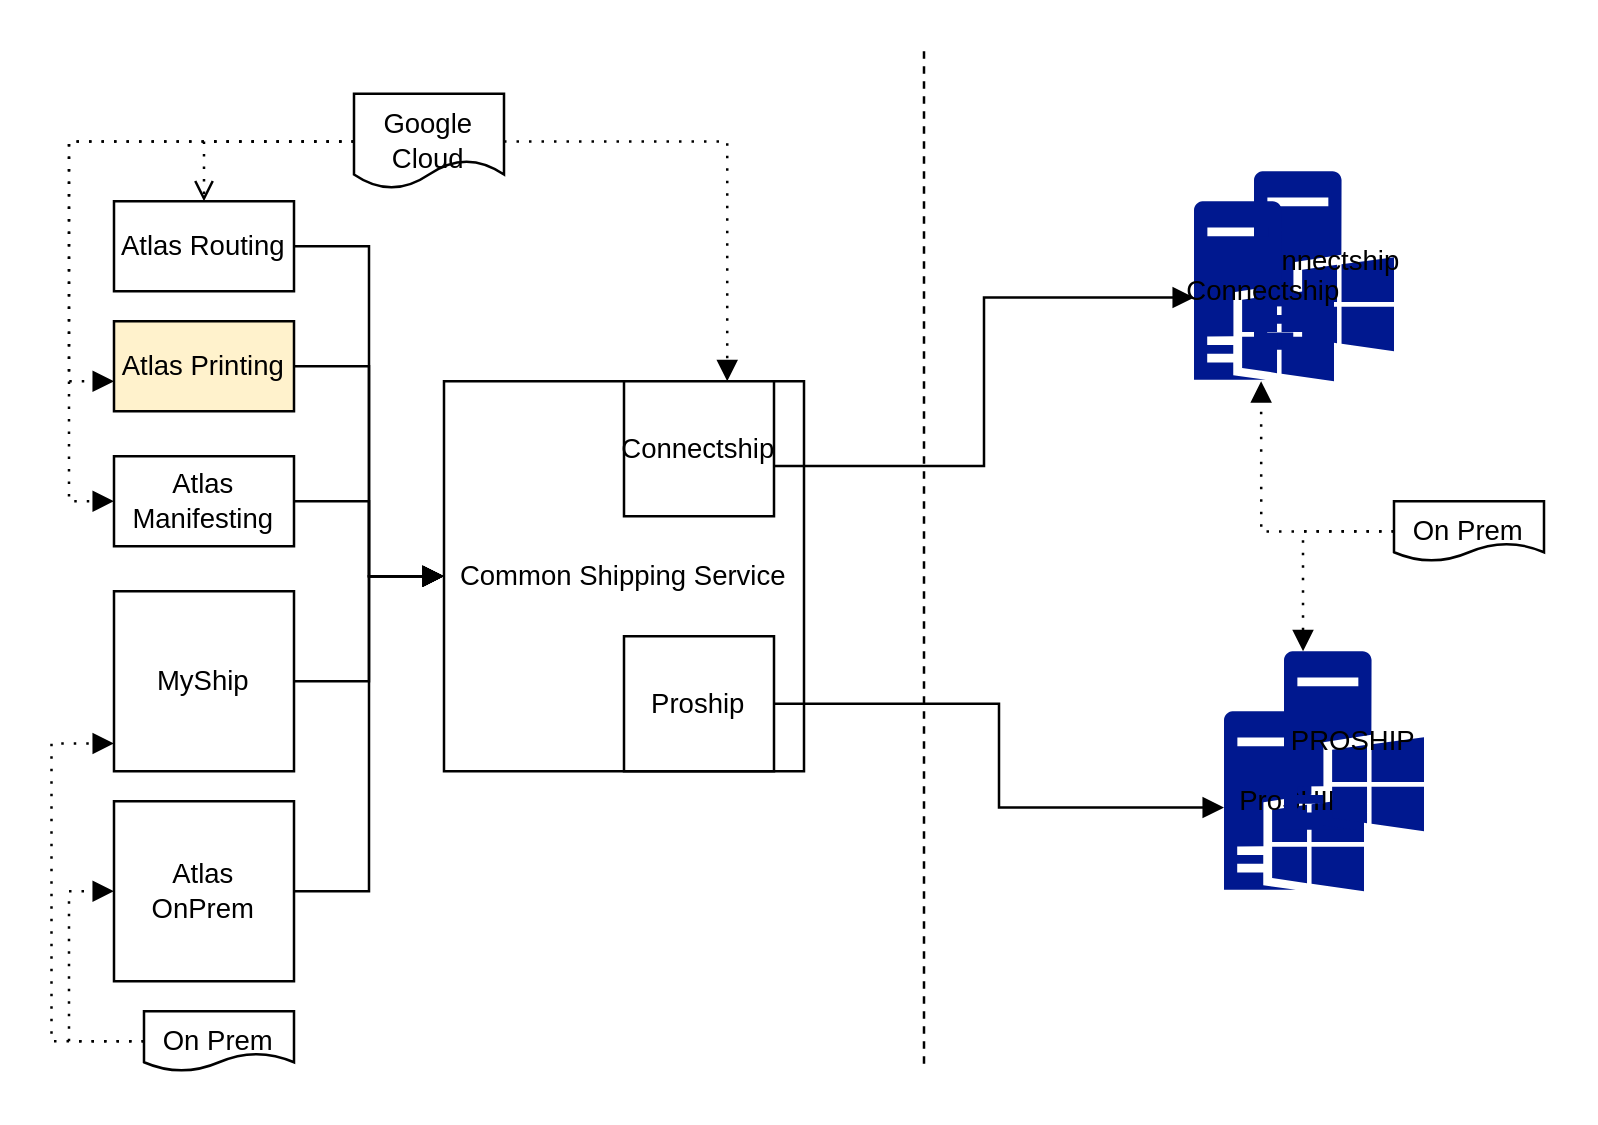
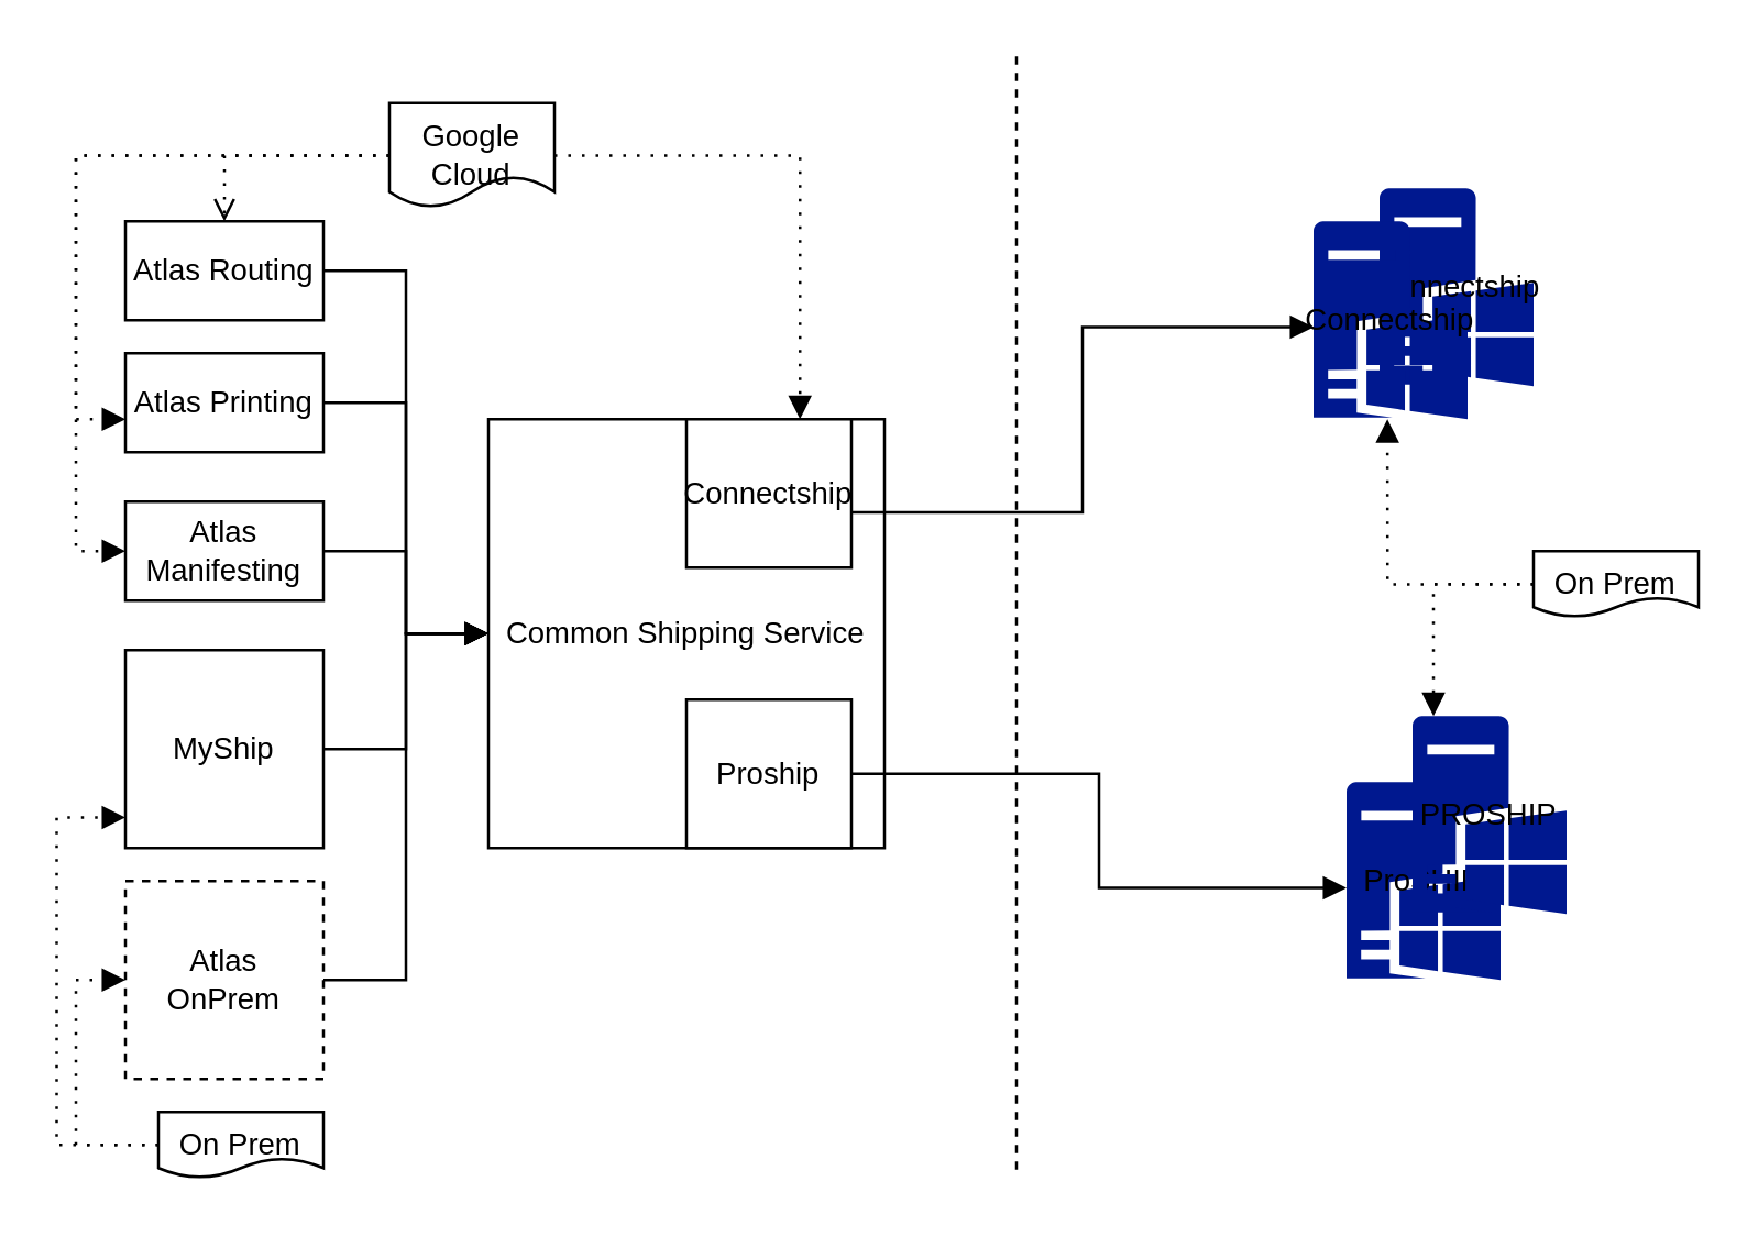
  <mxCell id="0" />
  <mxCell id="1" parent="0" />
  <mxCell id="2" value="Atlas Routing" style="html=1;whiteSpace=wrap;;fontSize=11;fontColor=#000000;spacing=3;strokeOpacity=100;" vertex="1" parent="1"><mxGeometry x="45" y="80" width="72" height="36" as="geometry" /></mxCell>
  <mxCell id="3" value="MyShip" style="html=1;whiteSpace=wrap;;fontSize=11;fontColor=#000000;spacing=3;strokeOpacity=100;" vertex="1" parent="1"><mxGeometry x="45" y="236" width="72" height="72" as="geometry" /></mxCell>
- <mxCell id="4" value="Atlas OnPrem" style="html=1;whiteSpace=wrap;;fontSize=11;fontColor=#000000;spacing=3;strokeOpacity=100;" vertex="1" parent="1"><mxGeometry x="45" y="320" width="72" height="72" as="geometry" /></mxCell>
+ <mxCell id="4" value="Atlas OnPrem" style="html=1;whiteSpace=wrap;fontSize=11;fontColor=#000000;spacing=3;strokeOpacity=100;dashed=1;" vertex="1" parent="1"><mxGeometry x="45" y="320" width="72" height="72" as="geometry" /></mxCell>
  <mxCell id="5" value="" style="html=1;jettySize=18;fontSize=11;strokeOpacity=100;dashed=1;rounded=1;arcSize=0;edgeStyle=elbowEdgeStyle;startArrow=none;;endArrow=none;;" edge="1" parent="1"><mxGeometry width="100" height="100" relative="1" as="geometry"><Array as="points" /><mxPoint x="369" y="20" as="sourcePoint" /><mxPoint x="369" y="428" as="targetPoint" /></mxGeometry></mxCell>
  <mxCell id="6" value="Connectship" style="html=1;whiteSpace=wrap;strokeColor=none;shape=mxgraph.mscae.enterprise.windows_server;fontSize=11;spacing=0;strokeOpacity=100;fillColor=#00188f;" vertex="1" parent="1"><mxGeometry x="501" y="68" width="56" height="72" as="geometry" /></mxCell>
  <mxCell id="7" value="Connectship" style="html=1;whiteSpace=wrap;strokeColor=none;shape=mxgraph.mscae.enterprise.windows_server;fontSize=11;spacing=0;strokeOpacity=100;fillColor=#00188f;" vertex="1" parent="1"><mxGeometry x="477" y="80" width="56" height="72" as="geometry" /></mxCell>
  <mxCell id="8" value="Common Shipping Service" style="html=1;whiteSpace=wrap;;fontSize=11;fontColor=#000000;spacing=3;strokeOpacity=100;" vertex="1" parent="1"><mxGeometry x="177" y="152" width="144" height="156" as="geometry" /></mxCell>
  <mxCell id="9" value="" style="html=1;jettySize=18;fontSize=11;strokeOpacity=100;rounded=1;arcSize=0;edgeStyle=orthogonalEdgeStyle;startArrow=none;;endArrow=block;endFill=1;;exitX=1.008;exitY=0.5;exitPerimeter=1;entryX=-0.004;entryY=0.5;entryPerimeter=1;" edge="1" parent="1" source="2" target="8"><mxGeometry width="100" height="100" relative="1" as="geometry"><Array as="points" /></mxGeometry></mxCell>
  <mxCell id="10" value="" style="html=1;jettySize=18;fontSize=11;strokeOpacity=100;rounded=1;arcSize=0;edgeStyle=orthogonalEdgeStyle;startArrow=none;;endArrow=block;endFill=1;;exitX=1.008;exitY=0.5;exitPerimeter=1;entryX=-0.004;entryY=0.5;entryPerimeter=1;" edge="1" parent="1" source="4" target="8"><mxGeometry width="100" height="100" relative="1" as="geometry"><Array as="points" /></mxGeometry></mxCell>
  <mxCell id="11" value="Connectship" style="html=1;whiteSpace=wrap;;fontSize=11;fontColor=#000000;spacing=3;strokeOpacity=100;" vertex="1" parent="1"><mxGeometry x="249" y="152" width="60" height="54" as="geometry" /></mxCell>
  <mxCell id="12" value="Proship" style="html=1;whiteSpace=wrap;;fontSize=11;fontColor=#000000;spacing=3;strokeOpacity=100;" vertex="1" parent="1"><mxGeometry x="249" y="254" width="60" height="54" as="geometry" /></mxCell>
  <mxCell id="13" value="ProSHIP" style="html=1;whiteSpace=wrap;strokeColor=none;shape=mxgraph.mscae.enterprise.windows_server;fontSize=11;spacing=0;strokeOpacity=100;fillColor=#00188f;" vertex="1" parent="1"><mxGeometry x="489" y="284" width="56" height="72" as="geometry" /></mxCell>
  <mxCell id="14" value="PROSHIP" style="html=1;whiteSpace=wrap;strokeColor=none;shape=mxgraph.mscae.enterprise.windows_server;fontSize=11;spacing=0;strokeOpacity=100;fillColor=#00188f;" vertex="1" parent="1"><mxGeometry x="513" y="260" width="56" height="72" as="geometry" /></mxCell>
  <mxCell id="15" value="" style="html=1;jettySize=18;fontSize=11;strokeOpacity=100;rounded=1;arcSize=0;edgeStyle=orthogonalEdgeStyle;startArrow=none;;endArrow=block;endFill=1;;exitX=1.01;exitY=0.5;exitPerimeter=1;entryX=0.0;entryY=0.535;entryPerimeter=1;" edge="1" parent="1" source="12" target="13"><mxGeometry width="100" height="100" relative="1" as="geometry"><Array as="points" /></mxGeometry></mxCell>
  <mxCell id="16" value="On Prem" style="html=1;whiteSpace=wrap;shape=document;fontSize=11;fontColor=#000000;spacing=3;strokeOpacity=100;" vertex="1" parent="1"><mxGeometry x="557" y="200" width="60" height="24" as="geometry" /></mxCell>
- <mxCell id="17" value="Atlas Printing" style="html=1;whiteSpace=wrap;fontSize=11;fontColor=#000000;spacing=3;strokeOpacity=100;fillColor=#fff2cc;" vertex="1" parent="1"><mxGeometry x="45" y="128" width="72" height="36" as="geometry" /></mxCell>
+ <mxCell id="17" value="Atlas Printing" style="html=1;whiteSpace=wrap;;fontSize=11;fontColor=#000000;spacing=3;strokeOpacity=100;" vertex="1" parent="1"><mxGeometry x="45" y="128" width="72" height="36" as="geometry" /></mxCell>
  <mxCell id="18" value="Atlas Manifesting" style="html=1;whiteSpace=wrap;;fontSize=11;fontColor=#000000;spacing=3;strokeOpacity=100;" vertex="1" parent="1"><mxGeometry x="45" y="182" width="72" height="36" as="geometry" /></mxCell>
  <mxCell id="19" value="" style="html=1;jettySize=18;fontSize=11;strokeOpacity=100;rounded=1;arcSize=0;edgeStyle=orthogonalEdgeStyle;startArrow=none;;endArrow=block;endFill=1;;exitX=1.008;exitY=0.5;exitPerimeter=1;entryX=-0.004;entryY=0.5;entryPerimeter=1;" edge="1" parent="1" source="17" target="8"><mxGeometry width="100" height="100" relative="1" as="geometry"><Array as="points" /></mxGeometry></mxCell>
  <mxCell id="20" value="" style="html=1;jettySize=18;fontSize=11;strokeOpacity=100;rounded=1;arcSize=0;edgeStyle=orthogonalEdgeStyle;startArrow=none;;endArrow=block;endFill=1;;exitX=1.008;exitY=0.5;exitPerimeter=1;entryX=-0.004;entryY=0.5;entryPerimeter=1;" edge="1" parent="1" source="18" target="8"><mxGeometry width="100" height="100" relative="1" as="geometry"><Array as="points" /></mxGeometry></mxCell>
  <mxCell id="21" value="" style="html=1;jettySize=18;fontSize=11;strokeOpacity=100;rounded=1;arcSize=0;edgeStyle=orthogonalEdgeStyle;startArrow=none;;endArrow=block;endFill=1;;exitX=1.008;exitY=0.5;exitPerimeter=1;entryX=-0.004;entryY=0.5;entryPerimeter=1;" edge="1" parent="1" source="3" target="8"><mxGeometry width="100" height="100" relative="1" as="geometry"><Array as="points" /></mxGeometry></mxCell>
  <mxCell id="22" value="On Prem" style="html=1;whiteSpace=wrap;shape=document;fontSize=11;fontColor=#000000;spacing=3;strokeOpacity=100;" vertex="1" parent="1"><mxGeometry x="57" y="404" width="60" height="24" as="geometry" /></mxCell>
  <mxCell id="23" value="" style="html=1;jettySize=18;fontSize=11;strokeOpacity=100;dashed=1;dashPattern=1 4;rounded=1;arcSize=0;edgeStyle=orthogonalEdgeStyle;startArrow=none;;endArrow=block;endFill=1;;exitX=-0.01;exitY=0.5;exitPerimeter=1;entryX=-0.008;entryY=0.851;entryPerimeter=1;" edge="1" parent="1" source="22" target="3"><mxGeometry width="100" height="100" relative="1" as="geometry"><Array as="points"><mxPoint x="20" y="416" /><mxPoint x="20" y="297" /></Array></mxGeometry></mxCell>
  <mxCell id="24" value="" style="html=1;jettySize=18;fontSize=11;strokeOpacity=100;dashed=1;dashPattern=1 4;rounded=1;arcSize=0;edgeStyle=orthogonalEdgeStyle;startArrow=none;;endArrow=block;endFill=1;;exitX=-0.01;exitY=0.5;exitPerimeter=1;entryX=-0.008;entryY=0.5;entryPerimeter=1;" edge="1" parent="1" source="22" target="4"><mxGeometry width="100" height="100" relative="1" as="geometry"><Array as="points" /></mxGeometry></mxCell>
  <mxCell id="25" value="Google Cloud" style="html=1;whiteSpace=wrap;shape=document;fontSize=11;fontColor=#000000;spacing=3;strokeOpacity=100;" vertex="1" parent="1"><mxGeometry x="141" y="37" width="60" height="38" as="geometry" /></mxCell>
  <mxCell id="26" value="" style="html=1;jettySize=18;fontSize=11;strokeOpacity=100;dashed=1;dashPattern=1 4;rounded=1;arcSize=0;edgeStyle=orthogonalEdgeStyle;startArrow=none;;endArrow=block;endFill=1;;exitX=1.01;exitY=0.503;exitPerimeter=1;entryX=0.789;entryY=-0.004;entryPerimeter=1;" edge="1" parent="1" source="25" target="8"><mxGeometry width="100" height="100" relative="1" as="geometry"><Array as="points" /></mxGeometry></mxCell>
  <mxCell id="27" value="" style="html=1;jettySize=18;fontSize=11;strokeOpacity=100;dashed=1;dashPattern=1 4;rounded=1;arcSize=0;edgeStyle=orthogonalEdgeStyle;startArrow=none;endArrow=open;endFill=1;exitX=-0.01;exitY=0.503;exitPerimeter=1;entryX=0.5;entryY=-0.017;entryPerimeter=1;" edge="1" parent="1" source="25" target="2"><mxGeometry width="100" height="100" relative="1" as="geometry"><Array as="points" /></mxGeometry></mxCell>
  <mxCell id="28" value="" style="html=1;jettySize=18;fontSize=11;strokeOpacity=100;dashed=1;dashPattern=1 4;rounded=1;arcSize=0;edgeStyle=orthogonalEdgeStyle;startArrow=none;;endArrow=block;endFill=1;;exitX=-0.01;exitY=0.503;exitPerimeter=1;entryX=-0.008;entryY=0.67;entryPerimeter=1;" edge="1" parent="1" source="25" target="17"><mxGeometry width="100" height="100" relative="1" as="geometry"><Array as="points" /></mxGeometry></mxCell>
  <mxCell id="29" value="" style="html=1;jettySize=18;fontSize=11;strokeOpacity=100;dashed=1;dashPattern=1 4;rounded=1;arcSize=0;edgeStyle=orthogonalEdgeStyle;startArrow=none;;endArrow=block;endFill=1;;exitX=-0.01;exitY=0.503;exitPerimeter=1;entryX=-0.008;entryY=0.5;entryPerimeter=1;" edge="1" parent="1" source="25" target="18"><mxGeometry width="100" height="100" relative="1" as="geometry"><Array as="points" /></mxGeometry></mxCell>
  <mxCell id="30" value="" style="html=1;jettySize=18;fontSize=11;strokeOpacity=100;dashed=1;dashPattern=1 4;rounded=1;arcSize=0;edgeStyle=orthogonalEdgeStyle;startArrow=none;;endArrow=block;endFill=1;;exitX=-0.01;exitY=0.5;exitPerimeter=1;entryX=0.136;entryY=-5.921e-17;entryPerimeter=1;" edge="1" parent="1" source="16" target="14"><mxGeometry width="100" height="100" relative="1" as="geometry"><Array as="points" /></mxGeometry></mxCell>
  <mxCell id="31" value="" style="html=1;jettySize=18;fontSize=11;strokeOpacity=100;dashed=1;dashPattern=1 4;rounded=1;arcSize=0;edgeStyle=orthogonalEdgeStyle;startArrow=none;;endArrow=block;endFill=1;;exitX=-0.01;exitY=0.503;exitPerimeter=1;entryX=0.48;entryY=0.988;entryPerimeter=1;" edge="1" parent="1" source="16" target="7"><mxGeometry width="100" height="100" relative="1" as="geometry"><Array as="points" /></mxGeometry></mxCell>
  <mxCell id="32" value="" style="html=1;jettySize=18;fontSize=11;strokeOpacity=100;rounded=1;arcSize=0;edgeStyle=orthogonalEdgeStyle;startArrow=none;;endArrow=block;endFill=1;;exitX=1.01;exitY=0.63;exitPerimeter=1;entryX=0.0;entryY=0.535;entryPerimeter=1;" edge="1" parent="1" source="11" target="7"><mxGeometry width="100" height="100" relative="1" as="geometry"><Array as="points" /></mxGeometry></mxCell>
